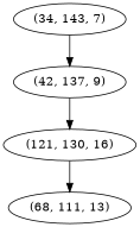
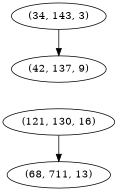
  digraph {
-   "(34, 143, 3)" [label="(34, 143, 7)"]
+   "(34, 143, 3)"
    "(42, 137, 9)"
    "(121, 130, 16)"
-   "(68, 111, 13)"
+   "(68, 111, 13)" [label="(68, 711, 13)"]
    "(34, 143, 3)" -> "(42, 137, 9)"
-   "(42, 137, 9)" -> "(121, 130, 16)"
    "(121, 130, 16)" -> "(68, 111, 13)"
  }
